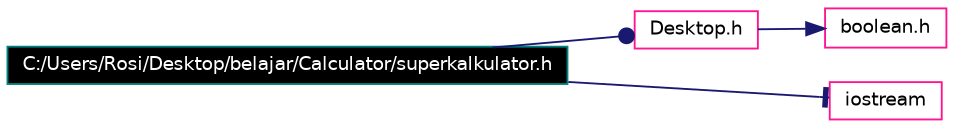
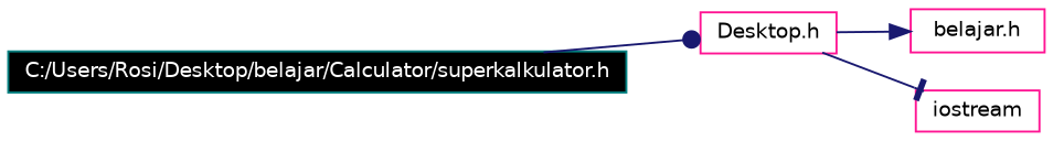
  digraph {
    rankdir=LR
    node [color=deeppink fontname=Helvetica fontsize=10 shape=record]
    edge [color=midnightblue fontname=Helvetica fontsize=10 labelfontname=Helvetica labelfontsize=10 style=solid]
    n1 [color=teal fillcolor=black fontcolor=white height=0.2 label="C:/Users/Rosi/Desktop/belajar/Calculator/superkalkulator.h" style=filled width=0.4]
    n2 [height=0.2 label="Desktop.h" width=0.4]
-   n3 [height=0.2 label="boolean.h" width=0.4]
+   n3 [height=0.2 label="belajar.h" width=0.4]
    n4 [height=0.2 label=iostream width=0.4]
    n1 -> n2 [arrowhead=dot]
    n2 -> n3 [arrowhead=normal]
-   n1 -> n4 [arrowhead=tee]
+   n2 -> n4 [arrowhead=tee]
  }
